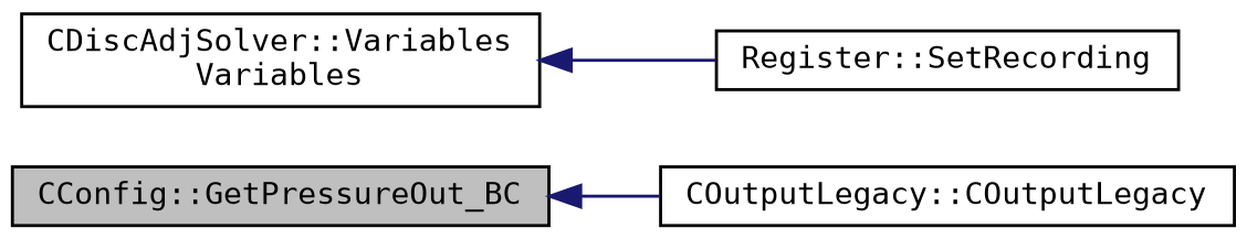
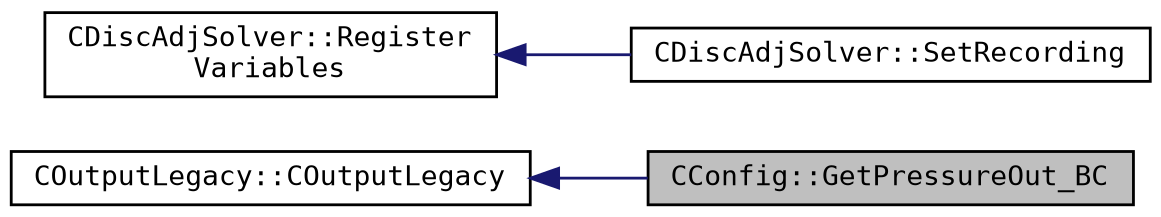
  digraph {
    fontname="DejaVu Sans Mono"
    rankdir=LR
    node [color=black fillcolor=white fontname="DejaVu Sans Mono" fontsize=10 shape=record style=filled]
    edge [color=midnightblue dir=back fontname="DejaVu Sans Mono" fontsize=10 labelfontname=Helvetica labelfontsize=10 style=solid]
    n1 [fillcolor=grey75 fontcolor=black height=0.2 label="CConfig::GetPressureOut_BC" width=0.4]
    n2 [height=0.2 label="COutputLegacy::COutputLegacy" width=0.4]
-   n3 [height=0.2 label="CDiscAdjSolver::Variables\lVariables" width=0.4]
-   n4 [height=0.2 label="Register::SetRecording" width=0.4]
-   n1 -> n2
+   n3 [height=0.2 label="CDiscAdjSolver::Register\lVariables" width=0.4]
+   n4 [height=0.2 label="CDiscAdjSolver::SetRecording" width=0.4]
+   n2 -> n1
    n3 -> n4
  }
